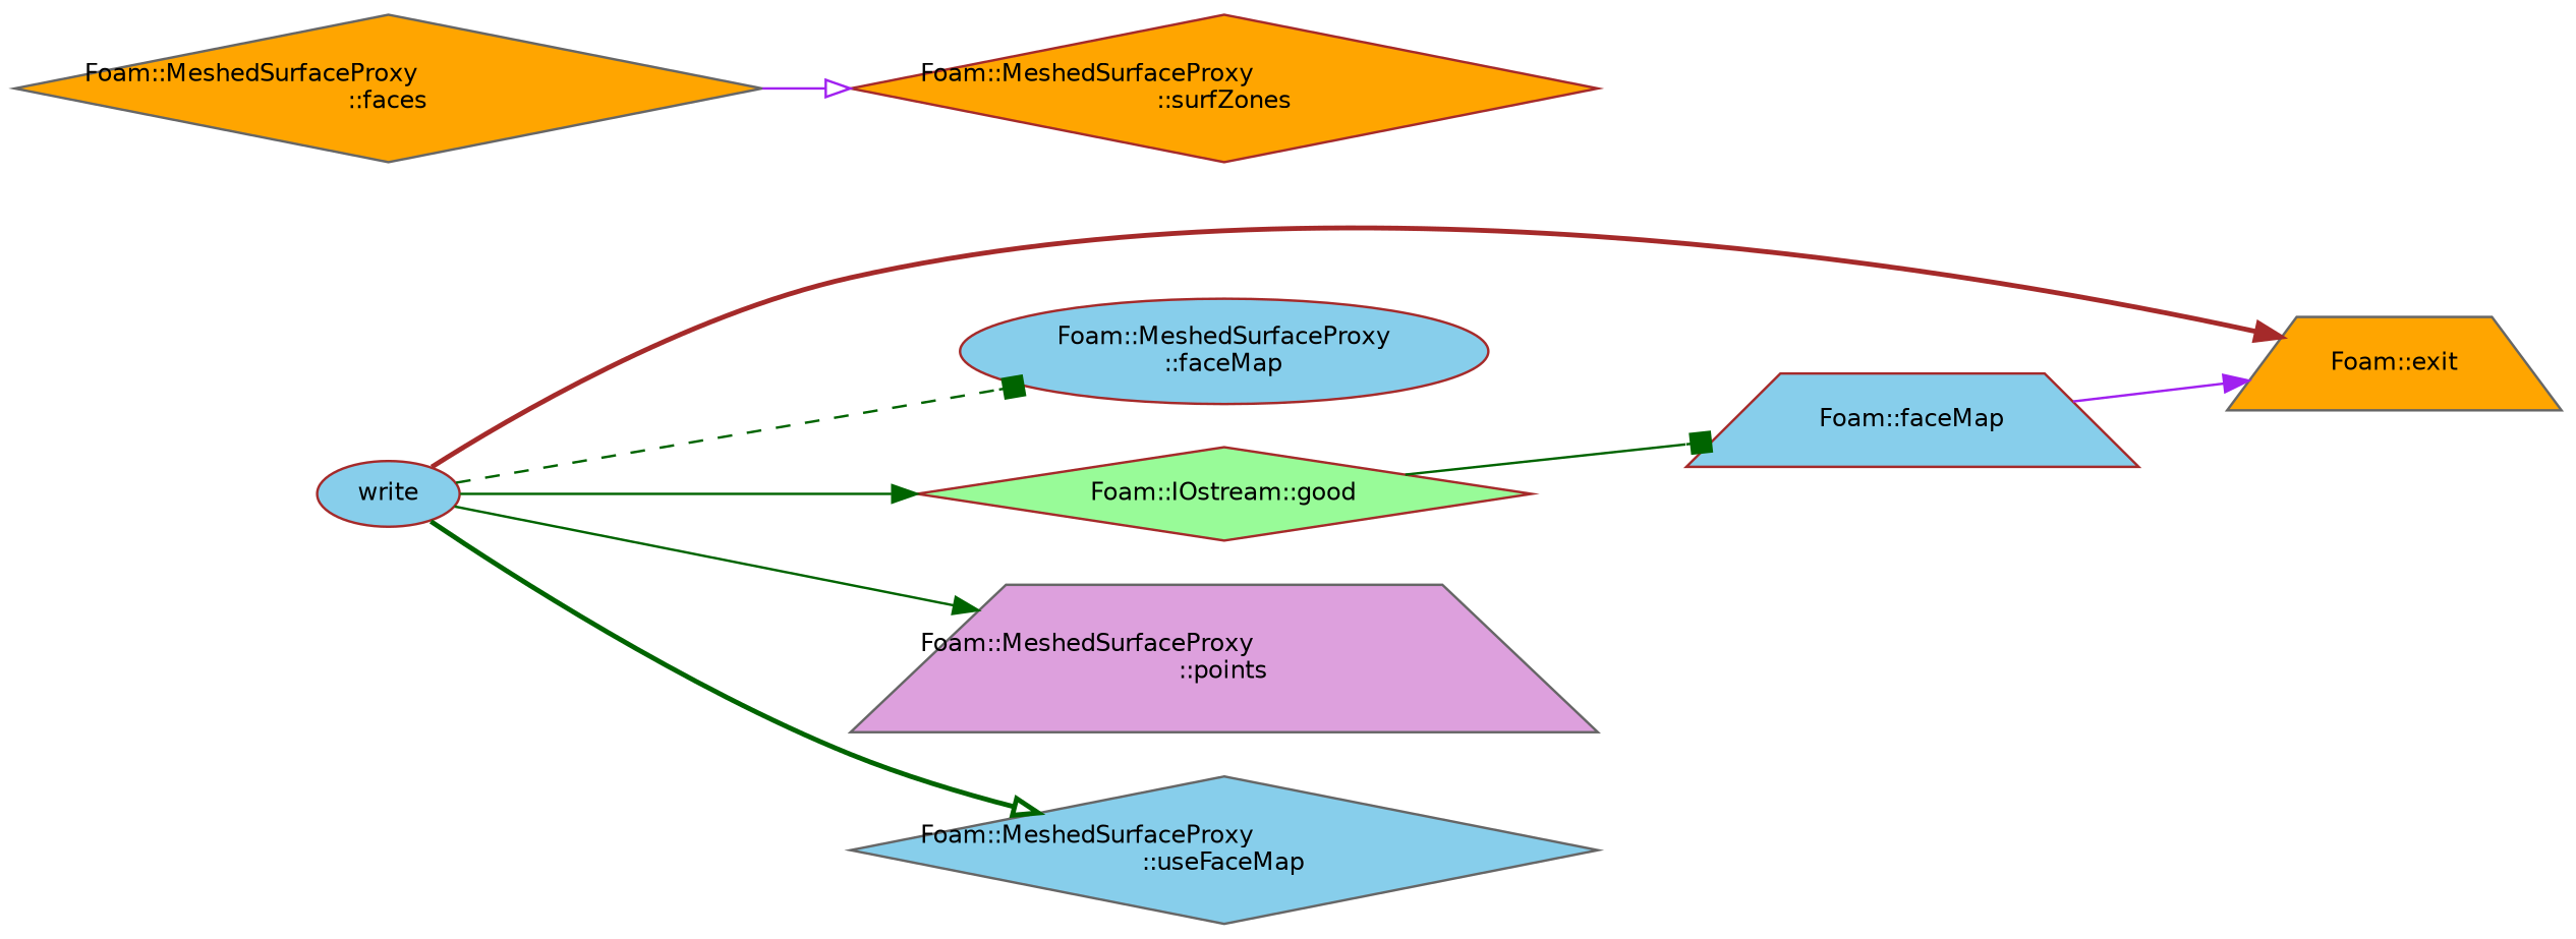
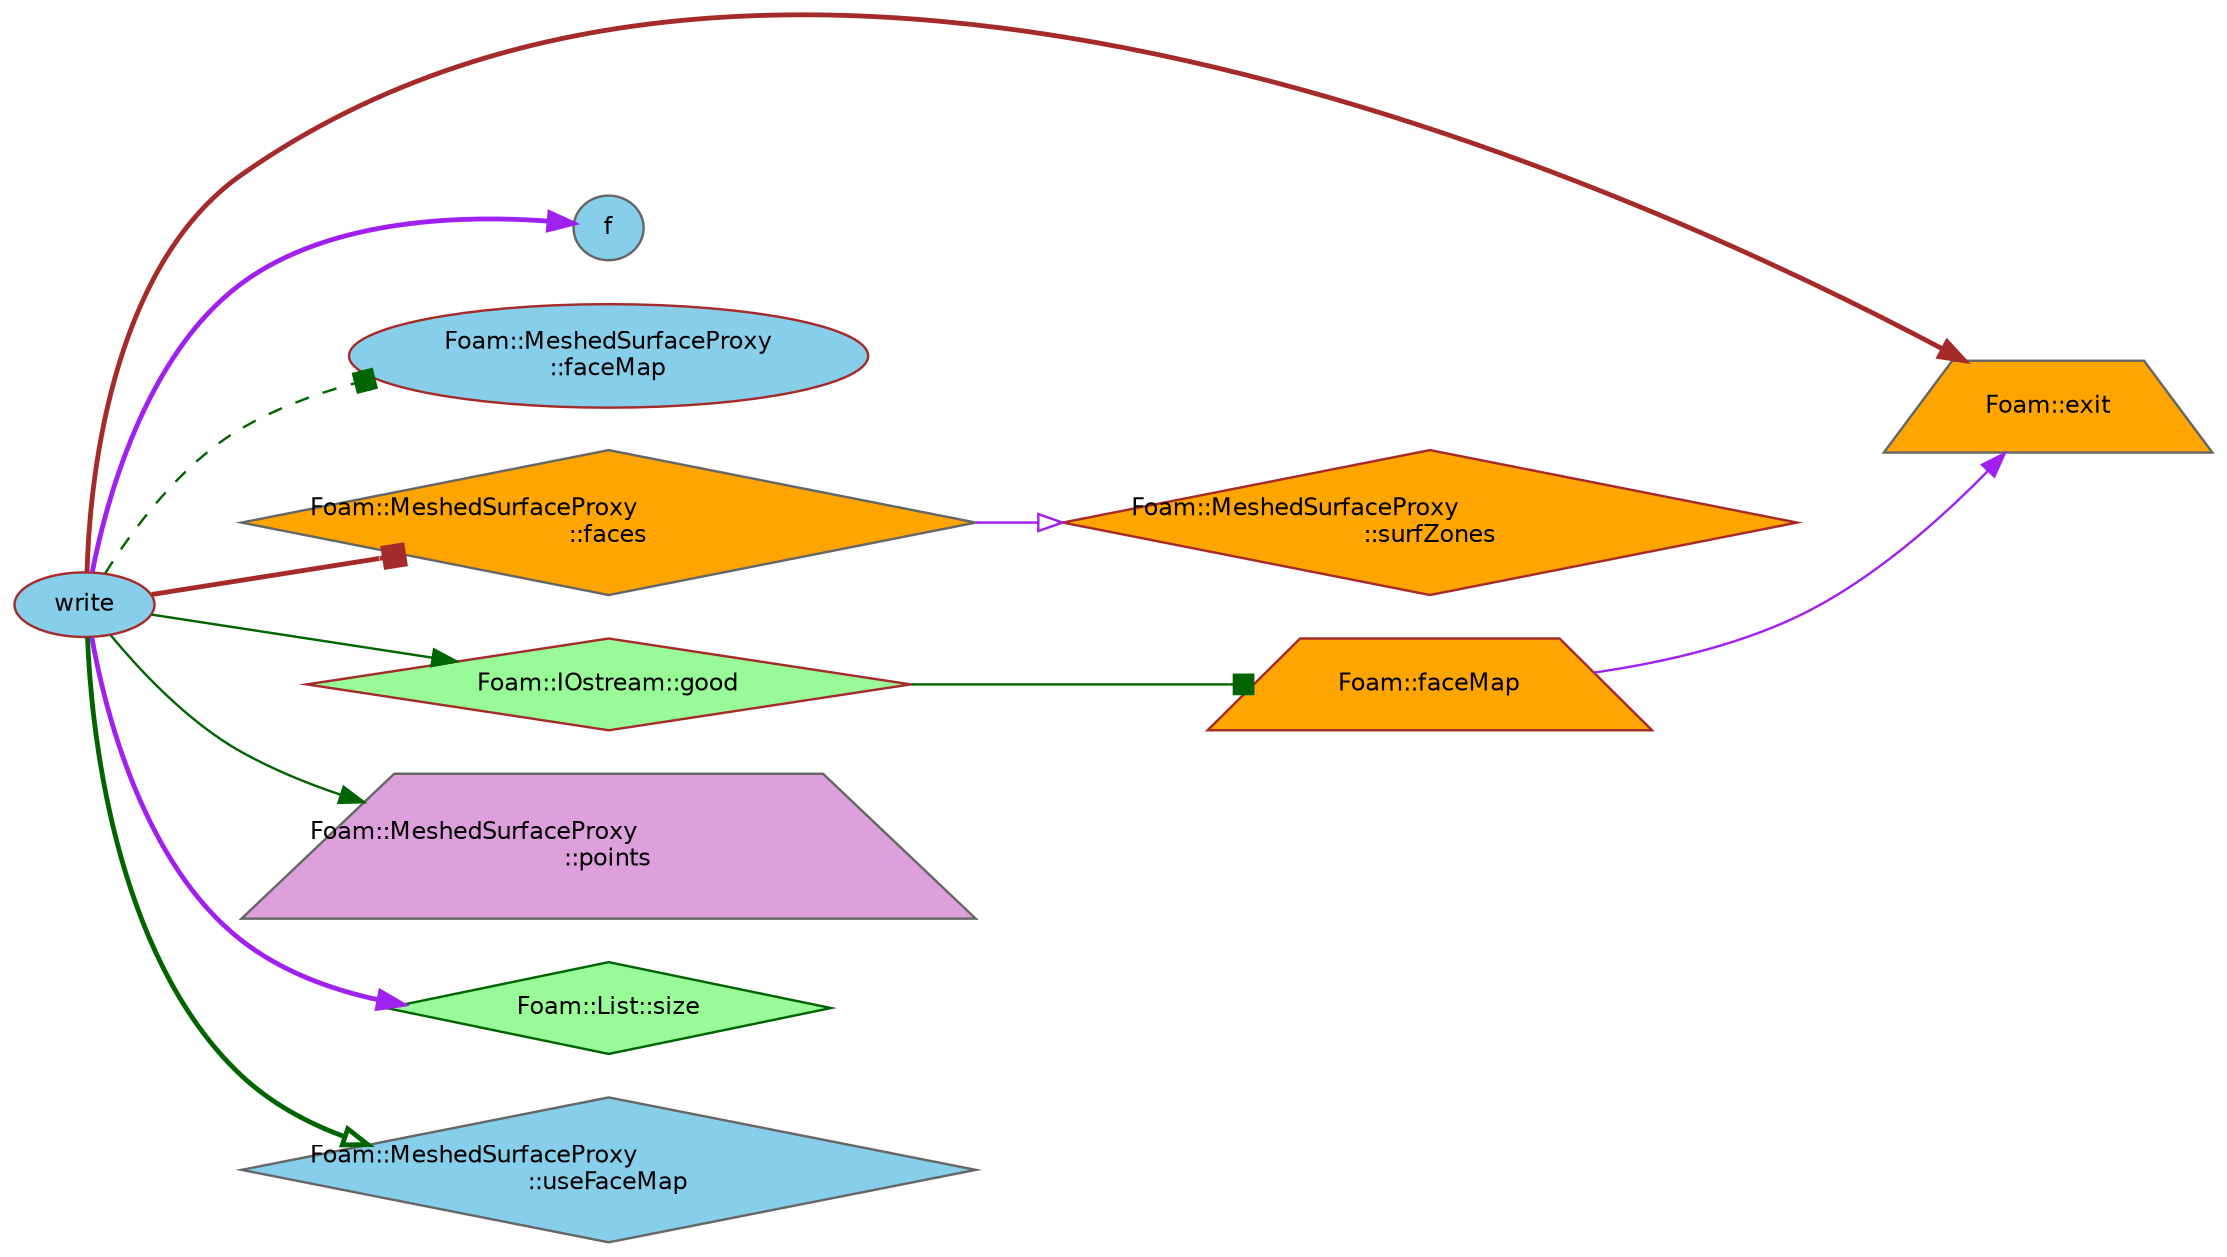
  digraph {
    rankdir=LR
    node [color=brown fillcolor=skyblue fontname=Helvetica fontsize=10 shape=diamond style=filled]
    edge [arrowhead=normal color=darkgreen fontname=Helvetica fontsize=10 labelfontname=Helvetica labelfontsize=10 style=bold]
    n1 [fontcolor=black height=0.2 label=write shape=ellipse width=0.4]
    n2 [color=gray40 fillcolor=orange height=0.2 label="Foam::exit" shape=trapezium width=0.4]
+   n3 [color=gray40 height=0.2 label=f shape=ellipse width=0.4]
    n4 [height=0.2 label="Foam::MeshedSurfaceProxy\l::faceMap" shape=ellipse width=0.4]
    n5 [color=gray40 fillcolor=orange height=0.2 label="Foam::MeshedSurfaceProxy\l::faces" width=0.4]
    n6 [fillcolor=palegreen height=0.2 label="Foam::IOstream::good" width=0.4]
    n7 [color=gray40 fillcolor=plum height=0.2 label="Foam::MeshedSurfaceProxy\l::points" shape=trapezium width=0.4]
+   n8 [color=darkgreen fillcolor=palegreen height=0.2 label="Foam::List::size" width=0.4]
    n9 [color=gray40 height=0.2 label="Foam::MeshedSurfaceProxy\l::useFaceMap" width=0.4]
-   n10 [height=0.2 label="Foam::faceMap" shape=trapezium width=0.4]
+   n10 [fillcolor=orange height=0.2 label="Foam::faceMap" shape=trapezium width=0.4]
    n11 [fillcolor=orange height=0.2 label="Foam::MeshedSurfaceProxy\l::surfZones" width=0.4]
    n1 -> n2 [color=brown]
+   n1 -> n3 [color=purple]
    n1 -> n4 [arrowhead=box style=dashed]
+   n1 -> n5 [arrowhead=box color=brown]
    n1 -> n6 [style=solid]
    n1 -> n7 [style=solid]
+   n1 -> n8 [color=purple]
    n1 -> n9 [arrowhead=onormal]
    n5 -> n11 [arrowhead=onormal color=purple style=solid]
    n6 -> n10 [arrowhead=box style=solid]
    n10 -> n2 [color=purple style=solid]
  }
